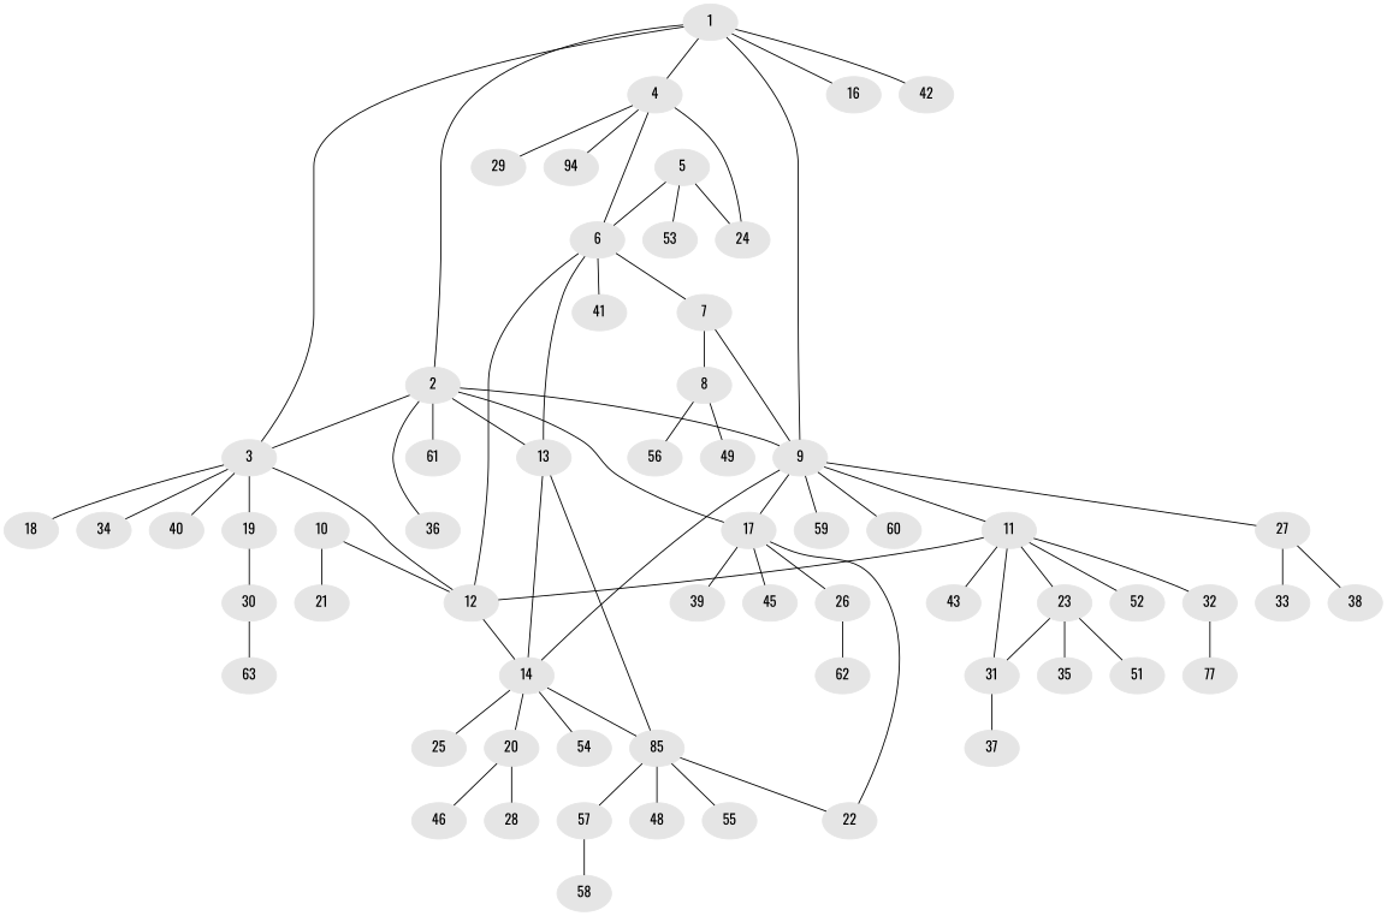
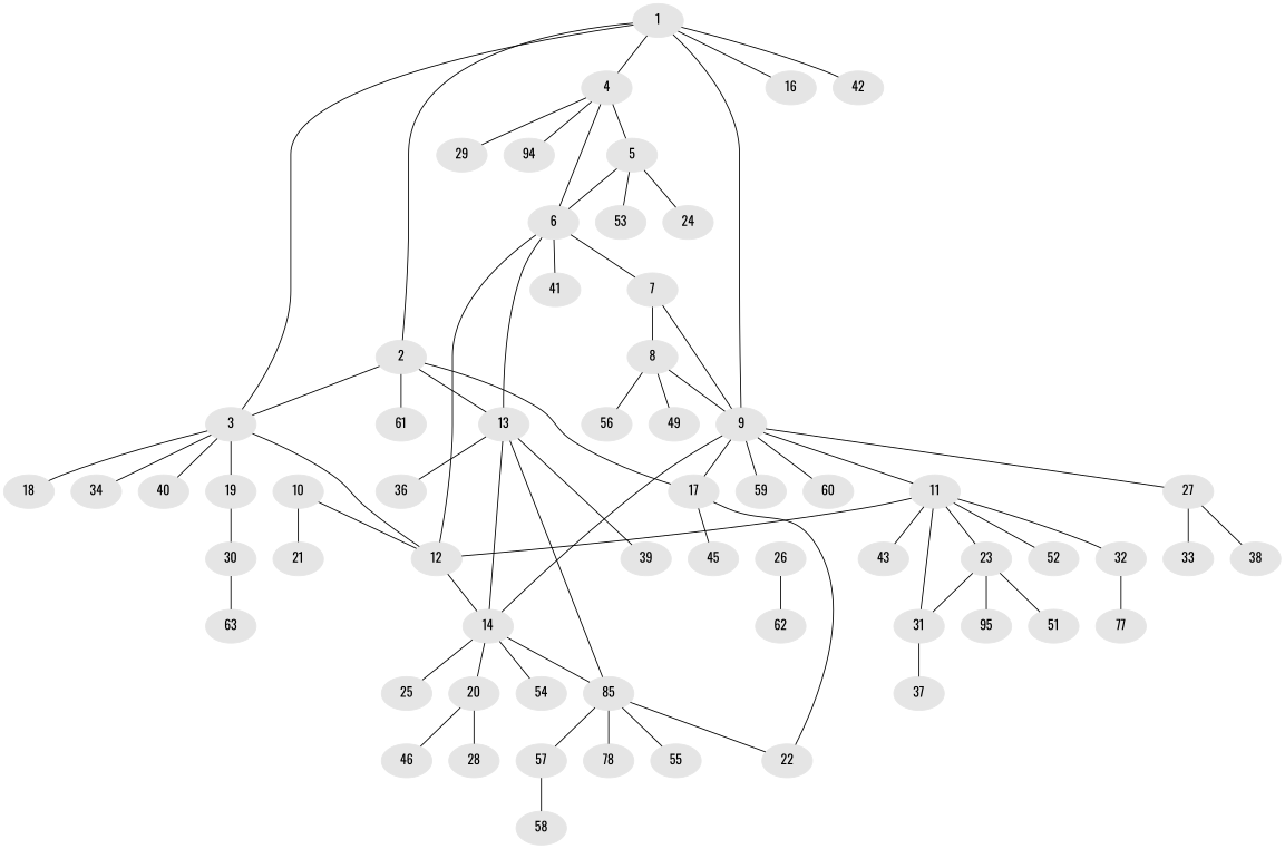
  graph {
    fontname=Oswald
    node [color=gray90 fontname=Oswald style=filled]
    edge [fontname=Oswald]
    1
    2
    3
    4
    9
    16
    42
    13
    17
    36
    61
    12
    18
    19
    34
    40
    5
    6
    29
    n20 [label=94]
    11
    14
    27
    59
    60
    n26 [label=85]
    39
    22
    26
    45
    30
    24
    53
    7
    41
    8
    49
    56
    23
    32
    43
    52
    20
    25
    54
    33
    38
    10
    21
    31
-   35
+   35 [label=95]
    51
    n53 [label=77]
-   48
+   48 [label=78]
    55
    57
    28
    46
    58
    62
    63
    37
    1 -- 2
    1 -- 3
    1 -- 4
    1 -- 9
    1 -- 16
    1 -- 42
    2 -- 3
    2 -- 13
    2 -- 17
-   2 -- 36
+   13 -- 36
    2 -- 61
    3 -- 12
    3 -- 18
    3 -- 19
    3 -- 34
    3 -- 40
-   4 -- 24
+   4 -- 5
    4 -- 6
    4 -- 29
    4 -- n20
    9 -- 17
    9 -- 11
    9 -- 14
    9 -- 27
    9 -- 59
    9 -- 60
    13 -- 14
    13 -- n26
-   17 -- 39
+   13 -- 39
    17 -- 22
-   17 -- 26
    17 -- 45
    12 -- 14
    19 -- 30
    5 -- 6
    5 -- 24
    5 -- 53
    6 -- 13
    6 -- 12
    6 -- 7
    6 -- 41
    11 -- 12
    11 -- 23
    11 -- 32
    11 -- 43
    11 -- 52
    14 -- n26
    14 -- 20
    14 -- 25
    14 -- 54
    27 -- 33
    27 -- 38
    n26 -- 22
    n26 -- 48
    n26 -- 55
    n26 -- 57
    26 -- 62
    30 -- 63
    7 -- 9
    7 -- 8
-   2 -- 9
+   8 -- 9
    8 -- 49
    8 -- 56
    23 -- 31
    23 -- 35
    23 -- 51
    32 -- n53
    20 -- 28
    20 -- 46
    10 -- 12
    10 -- 21
    31 -- 11
    31 -- 37
    57 -- 58
  }
